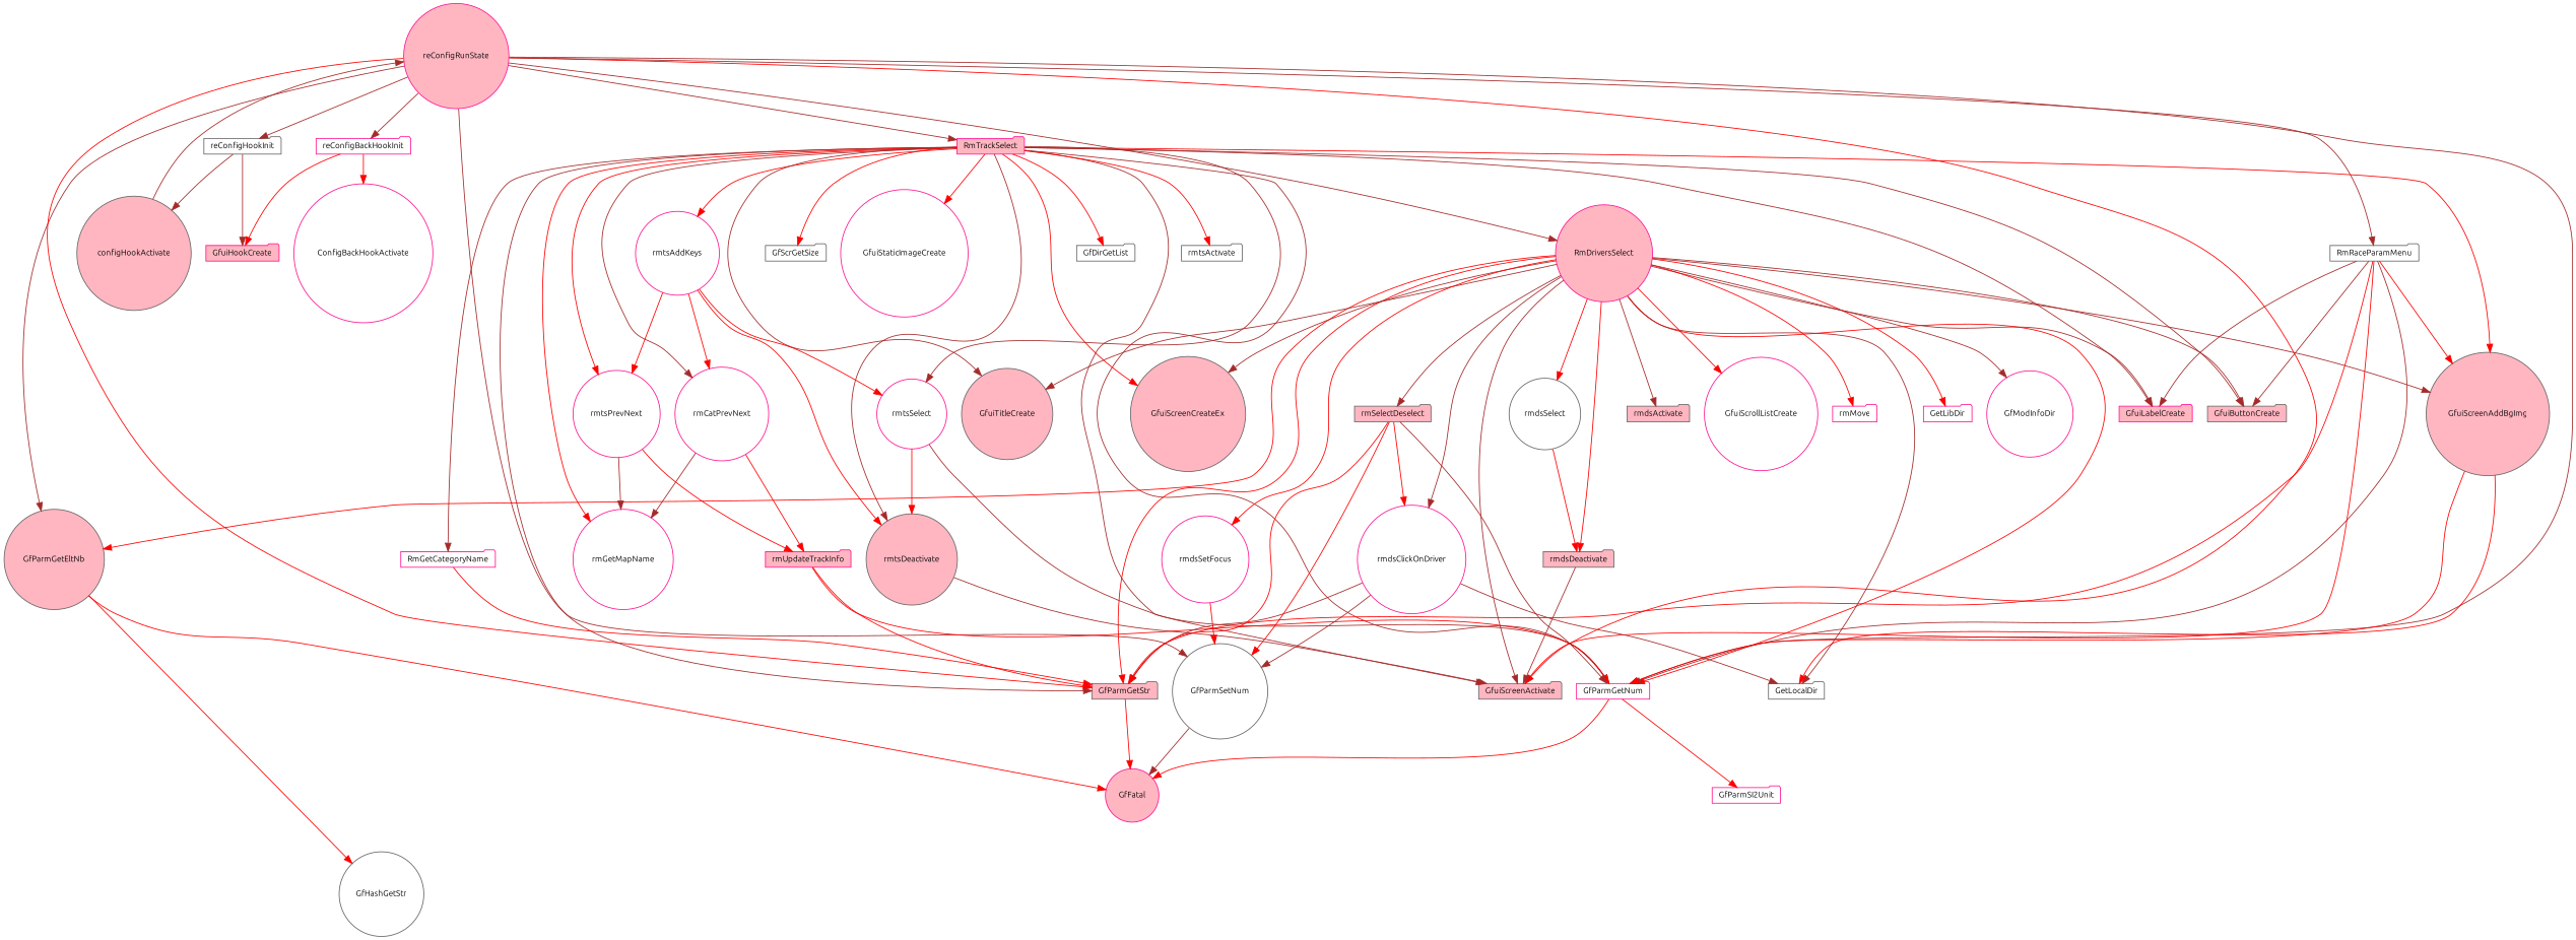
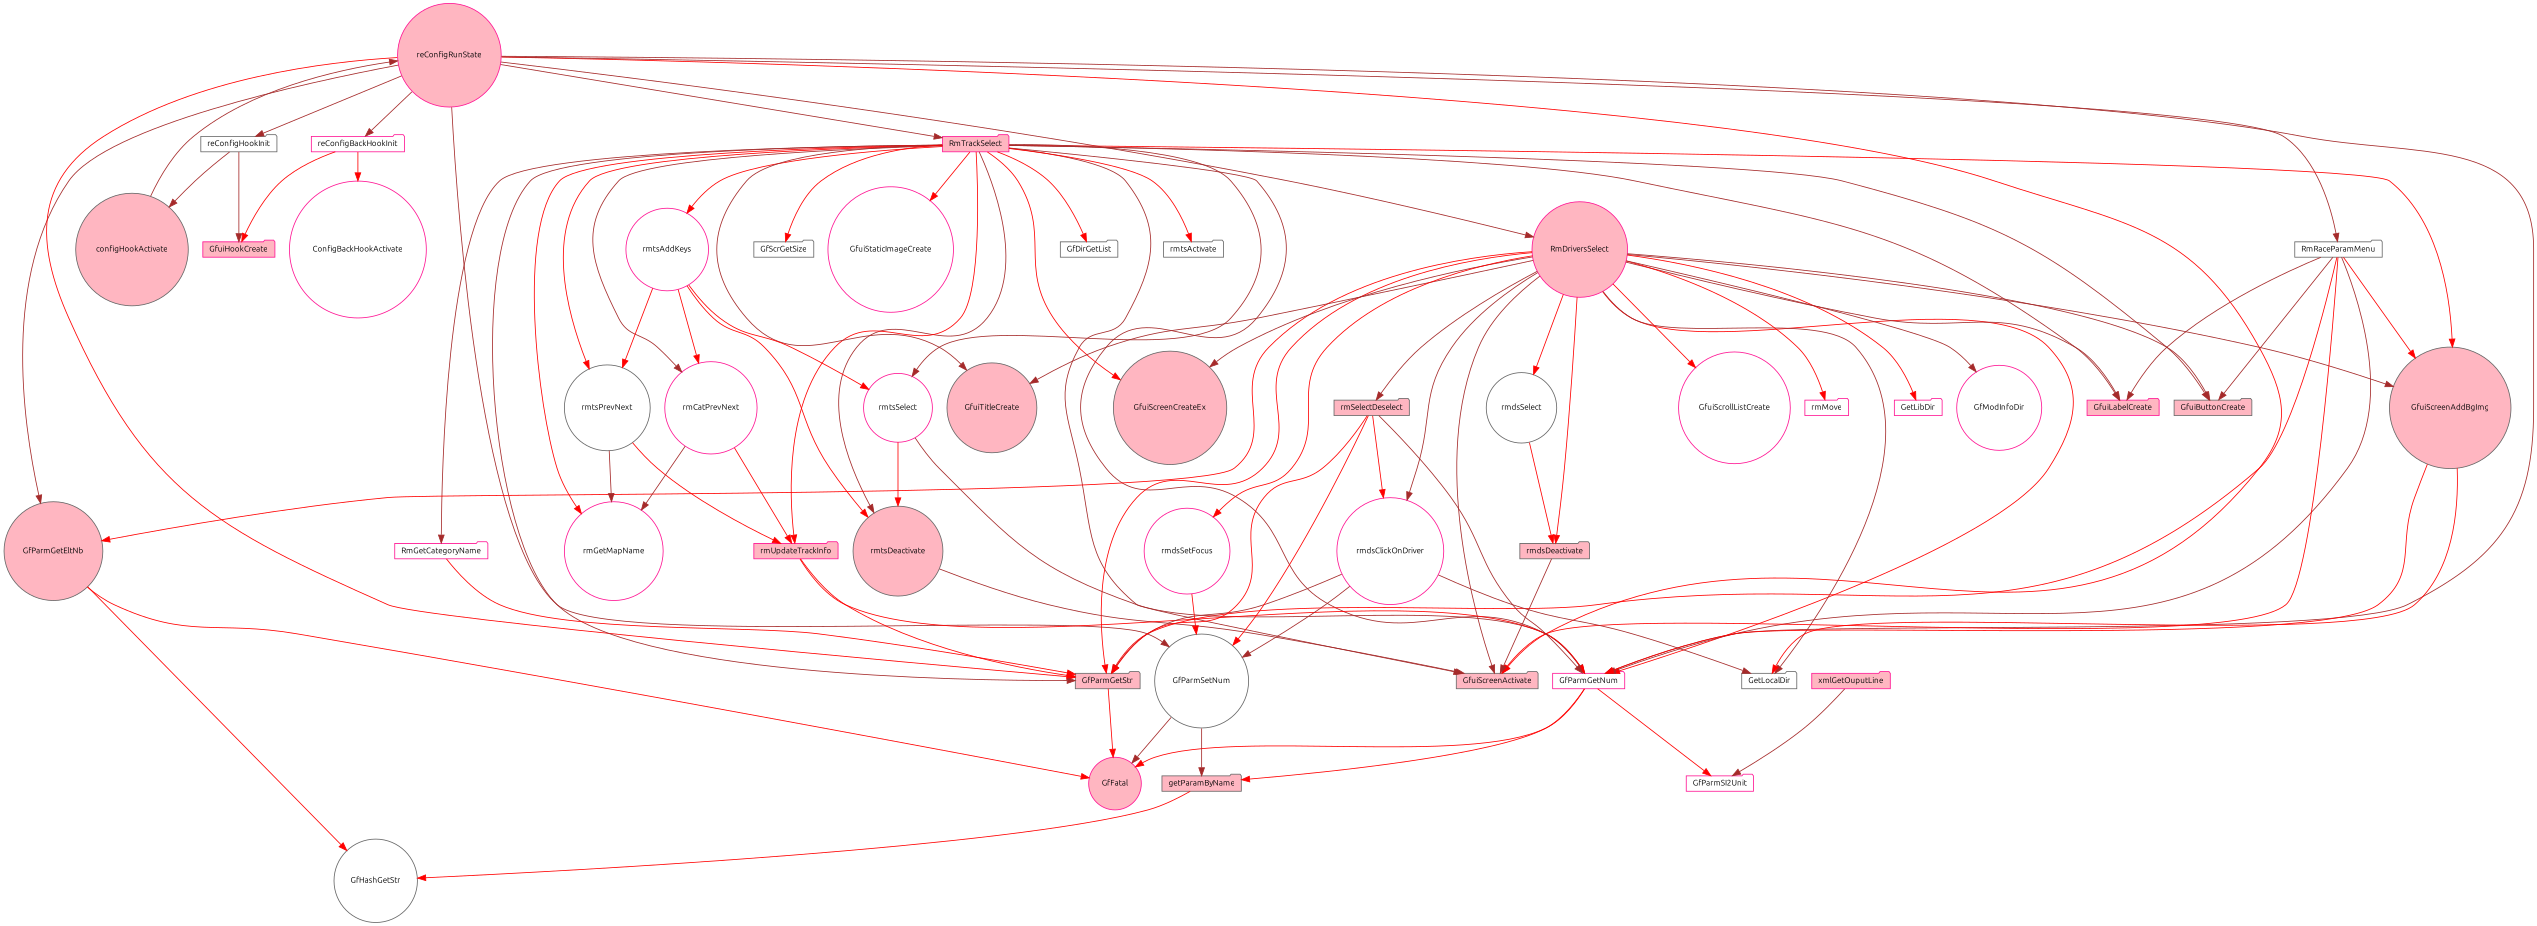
  digraph {
    fontname=Ubuntu
    rankdir=TB
    node [color=deeppink fillcolor=white fontname=Ubuntu fontsize=10 shape=folder style=filled]
    edge [color=red fontname=Ubuntu fontsize=10 labelfontname=Helvetica labelfontsize=10 style=solid]
    n1 [fillcolor=lightpink fontcolor=black height=0.2 label=reConfigRunState shape=circle width=0.4]
    n2 [height=0.2 label=GfParmGetNum width=0.4]
    n3 [color=gray40 fillcolor=lightpink height=0.2 label=GfParmGetEltNb shape=circle width=0.4]
    n4 [color=gray40 fillcolor=lightpink height=0.2 label=GfParmGetStr width=0.4]
    n5 [color=gray40 height=0.2 label=reConfigHookInit width=0.4]
    n6 [height=0.2 label=reConfigBackHookInit width=0.4]
    n7 [fillcolor=lightpink height=0.2 label=RmTrackSelect width=0.4]
    n8 [color=gray40 fillcolor=lightpink height=0.2 label=GfuiScreenActivate width=0.4]
    n9 [fillcolor=lightpink height=0.2 label=RmDriversSelect shape=circle width=0.4]
    n10 [color=gray40 height=0.2 label=GfParmSetNum shape=circle width=0.4]
    n11 [color=gray40 height=0.2 label=RmRaceParamMenu width=0.4]
    n12 [fillcolor=lightpink height=0.2 label=GfFatal shape=circle width=0.4]
+   n13 [color=gray40 fillcolor=lightpink height=0.2 label=getParamByName width=0.4]
    n14 [height=0.2 label=GfParmSI2Unit width=0.4]
    n15 [color=gray40 height=0.2 label=GfHashGetStr shape=circle width=0.4]
    n16 [fillcolor=lightpink height=0.2 label=GfuiHookCreate width=0.4]
    n17 [color=gray40 fillcolor=lightpink height=0.2 label=configHookActivate shape=circle width=0.4]
    n18 [height=0.2 label=ConfigBackHookActivate shape=circle width=0.4]
    n19 [color=gray40 height=0.2 label=GfDirGetList width=0.4]
    n20 [height=0.2 label=RmGetCategoryName width=0.4]
    n21 [color=gray40 fillcolor=lightpink height=0.2 label=GfuiScreenCreateEx shape=circle width=0.4]
    n22 [color=gray40 height=0.2 label=rmtsActivate width=0.4]
    n23 [color=gray40 fillcolor=lightpink height=0.2 label=GfuiScreenAddBgImg shape=circle width=0.4]
    n24 [height=0.2 label=rmtsAddKeys shape=circle width=0.4]
    n25 [height=0.2 label=rmtsSelect shape=circle width=0.4]
    n26 [color=gray40 fillcolor=lightpink height=0.2 label=rmtsDeactivate shape=circle width=0.4]
-   n27 [height=0.2 label=rmtsPrevNext shape=circle width=0.4]
+   n27 [color=gray40 height=0.2 label=rmtsPrevNext shape=circle width=0.4]
    n28 [height=0.2 label=rmGetMapName shape=circle width=0.4]
    n29 [fillcolor=lightpink height=0.2 label=rmUpdateTrackInfo width=0.4]
    n30 [height=0.2 label=rmCatPrevNext shape=circle width=0.4]
    n31 [color=gray40 fillcolor=lightpink height=0.2 label=GfuiTitleCreate shape=circle width=0.4]
    n32 [fillcolor=lightpink height=0.2 label=GfuiLabelCreate width=0.4]
    n33 [color=gray40 height=0.2 label=GfScrGetSize width=0.4]
    n34 [height=0.2 label=GfuiStaticImageCreate shape=circle width=0.4]
    n35 [color=gray40 fillcolor=lightpink height=0.2 label=GfuiButtonCreate width=0.4]
    n36 [color=gray40 height=0.2 label=GetLocalDir width=0.4]
-   n37 [color=gray40 fillcolor=lightpink height=0.2 label=rmdsActivate width=0.4]
    n38 [height=0.2 label=GfuiScrollListCreate shape=circle width=0.4]
    n39 [height=0.2 label=rmdsClickOnDriver shape=circle width=0.4]
    n40 [color=gray40 height=0.2 label=rmdsSelect shape=circle width=0.4]
    n41 [color=gray40 fillcolor=lightpink height=0.2 label=rmdsDeactivate width=0.4]
    n42 [height=0.2 label=rmMove width=0.4]
    n43 [color=gray40 fillcolor=lightpink height=0.2 label=rmSelectDeselect width=0.4]
    n44 [height=0.2 label=rmdsSetFocus shape=circle width=0.4]
    n45 [height=0.2 label=GetLibDir width=0.4]
    n46 [height=0.2 label=GfModInfoDir shape=circle width=0.4]
+   n47 [fillcolor=lightpink height=0.2 label=xmlGetOuputLine width=0.4]
    n1 -> n2 [color=brown]
    n1 -> n3 [color=brown]
    n1 -> n4
    n1 -> n5 [color=brown]
    n1 -> n6 [color=brown]
    n1 -> n7 [color=brown]
    n1 -> n8
    n1 -> n9 [color=brown]
    n1 -> n10 [color=brown]
    n1 -> n11 [color=brown]
    n2 -> n12
+   n2 -> n13
    n2 -> n14
    n3 -> n12
    n3 -> n15
    n4 -> n12
    n5 -> n16 [color=brown]
    n5 -> n17 [color=brown]
    n6 -> n16
    n6 -> n18
    n7 -> n2 [color=brown]
    n7 -> n4 [color=brown]
    n7 -> n8 [color=brown]
    n7 -> n19
    n7 -> n20 [color=brown]
    n7 -> n21
    n7 -> n22
    n7 -> n23
    n7 -> n24
    n7 -> n25 [color=brown]
    n7 -> n26 [color=brown]
    n7 -> n27
    n7 -> n28
+   n7 -> n29
    n7 -> n30 [color=brown]
    n7 -> n31 [color=brown]
    n7 -> n32 [color=brown]
    n7 -> n33
    n7 -> n34
    n7 -> n35 [color=brown]
    n9 -> n2
    n9 -> n3
    n9 -> n4
    n9 -> n8 [color=brown]
    n9 -> n21 [color=brown]
    n9 -> n23 [color=brown]
    n9 -> n31 [color=brown]
    n9 -> n32 [color=brown]
    n9 -> n35 [color=brown]
    n9 -> n36 [color=brown]
-   n9 -> n37 [color=brown]
    n9 -> n38
    n9 -> n39 [color=brown]
    n9 -> n40
    n9 -> n41
    n9 -> n42
    n9 -> n43 [color=brown]
    n9 -> n44
    n9 -> n45
    n9 -> n46 [color=brown]
    n10 -> n12 [color=brown]
+   n10 -> n13 [color=brown]
    n11 -> n2 [color=brown]
    n11 -> n4
    n11 -> n8
    n11 -> n23
    n11 -> n32 [color=brown]
    n11 -> n35 [color=brown]
+   n13 -> n15
    n17 -> n1 [color=brown]
    n20 -> n4
    n23 -> n2
    n23 -> n36
    n24 -> n25
    n24 -> n26
    n24 -> n27
    n24 -> n30
    n25 -> n2 [color=brown]
    n25 -> n26
    n26 -> n8 [color=brown]
    n27 -> n28 [color=brown]
    n27 -> n29
    n29 -> n2
    n29 -> n4
    n30 -> n28 [color=brown]
    n30 -> n29
    n39 -> n4 [color=brown]
    n39 -> n10 [color=brown]
    n39 -> n36 [color=brown]
    n40 -> n41
    n41 -> n8 [color=brown]
    n43 -> n2 [color=brown]
    n43 -> n4
    n43 -> n10
    n43 -> n39
    n44 -> n10
+   n47 -> n14 [color=brown]
  }
